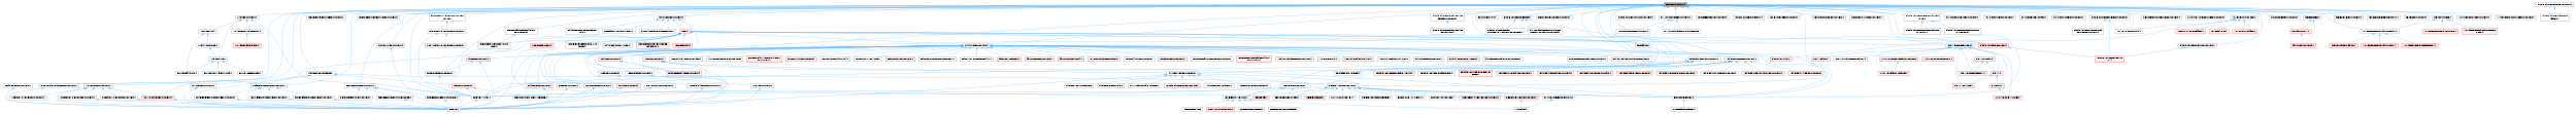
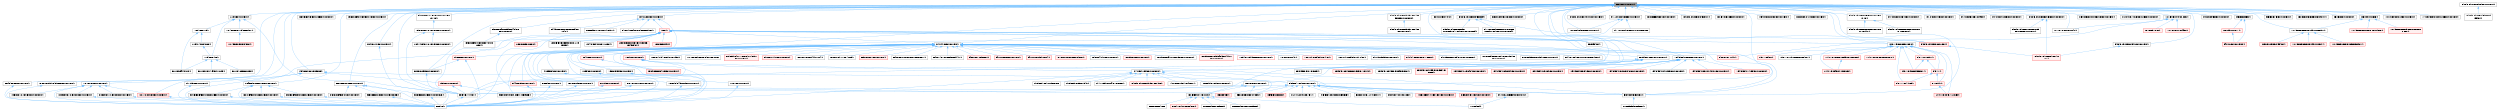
  digraph {
    node [color=grey40 fillcolor=white fontname=Helvetica fontsize=10 shape=box style=filled]
    edge [color=steelblue1 dir=back fontname=Helvetica fontsize=10 labelfontname=Helvetica labelfontsize=10 style=solid]
    n1 [color=gray40 fillcolor=grey60 fontcolor=black height=0.2 label="SceneComponent.h" width=0.4]
    n2 [height=0.2 label="AsyncMovementUtils.h" width=0.4]
    n3 [height=0.2 label="AtmosphericFogComponent.h" width=0.4]
    n4 [height=0.2 label="AudioComponent.h" width=0.4]
    n5 [height=0.2 label="EngineMinimal.h" width=0.4]
    n6 [height=0.2 label="CameraComponent.h" width=0.4]
    n7 [height=0.2 label="CameraShakeSourceComponent.h" width=0.4]
    n8 [height=0.2 label="ChaosDeformableCollisions\lComponent.h" width=0.4]
    n9 [height=0.2 label="ChaosDeformableSolverComponent.h" width=0.4]
    n10 [height=0.2 label="CharacterMovementComponent\lAsync.h" width=0.4]
    n11 [height=0.2 label="ChildActorComponent.h" width=0.4]
    n12 [height=0.2 label="EngineSharedPCH.h" width=0.4]
    n13 [height=0.2 label="PrimitiveComponent.h" width=0.4]
    n14 [height=0.2 label="SkinnedMeshComponent.h" width=0.4]
    n15 [height=0.2 label="SkeletalMeshComponent.h" width=0.4]
    n16 [height=0.2 label="ParticleSystemComponent.h" width=0.4]
    n17 [height=0.2 label="PostProcessComponent.h" width=0.4]
    n18 [height=0.2 label="VehicleSimBaseComponent.h" width=0.4]
    n19 [height=0.2 label="RigVMExecuteContext.h" width=0.4]
    n20 [height=0.2 label="SSCSEditor.h" width=0.4]
    n21 [height=0.2 label="ComponentUtils.h" width=0.4]
    n22 [height=0.2 label="DecalComponent.h" width=0.4]
    n23 [height=0.2 label="DestructibleHLODComponent.h" width=0.4]
    n24 [height=0.2 label="DisplayClusterCameraComponent.h" width=0.4]
    n25 [height=0.2 label="DisplayClusterDisplayDevice\lBaseComponent.h" width=0.4]
    n26 [height=0.2 label="DisplayClusterObjectRef.h" width=0.4]
    n27 [height=0.2 label="DisplayClusterOriginComponent.h" width=0.4]
    n28 [height=0.2 label="DisplayClusterSceneComponent\lSync.h" width=0.4]
    n29 [height=0.2 label="DisplayClusterXformComponent.h" width=0.4]
    n30 [height=0.2 label="ExponentialHeightFogComponent.h" width=0.4]
    n31 [height=0.2 label="ForceFeedbackComponent.h" width=0.4]
    n32 [height=0.2 label="IDisplayClusterProjection.h" width=0.4]
    n33 [height=0.2 label="LevelInstanceComponent.h" width=0.4]
    n34 [height=0.2 label="LightComponentBase.h" width=0.4]
    n35 [height=0.2 label="LightmassPortalComponent.h" width=0.4]
    n36 [height=0.2 label="LocalFogVolumeComponent.h" width=0.4]
    n37 [height=0.2 label="MovementComponent.h" width=0.4]
    n38 [height=0.2 label="MovementUtilsTypes.h" width=0.4]
    n39 [height=0.2 label="MovieScene3DTransformSection.h" width=0.4]
    n40 [height=0.2 label="PhysicsConstraintComponent.h" width=0.4]
    n41 [height=0.2 label="PhysicsSpringComponent.h" width=0.4]
    n42 [height=0.2 label="PhysicsStanceModifier.h" width=0.4]
    n43 [height=0.2 label="PhysicsThrusterComponent.h" width=0.4]
    n44 [height=0.2 label="RadialForceComponent.h" width=0.4]
    n45 [height=0.2 label="ReflectionCaptureComponent.h" width=0.4]
    n46 [height=0.2 label="RemoteControlTrackerComponent.h" width=0.4]
    n47 [height=0.2 label="RuntimeVirtualTextureComponent.h" width=0.4]
    n48 [height=0.2 label="SceneCaptureComponent.h" width=0.4]
    n49 [height=0.2 label="SkyAtmosphereComponent.h" width=0.4]
    n50 [height=0.2 label="SmartObjectComponent.h" width=0.4]
    n51 [height=0.2 label="SpringArmComponent.h" width=0.4]
    n52 [height=0.2 label="StateTargets.h" width=0.4]
    n53 [height=0.2 label="StereoLayerComponent.h" width=0.4]
    n54 [height=0.2 label="Text3DCharacterTransform.h" width=0.4]
    n55 [height=0.2 label="Text3DComponent.h" width=0.4]
    n56 [height=0.2 label="TransformData.h" width=0.4]
    n57 [height=0.2 label="VolumetricCloudComponent.h" width=0.4]
    n58 [height=0.2 label="WindDirectionalSourceComponent.h" width=0.4]
    n59 [height=0.2 label="ActiveSound.h" width=0.4]
    n60 [height=0.2 label="AudioDevice.h" width=0.4]
    n61 [height=0.2 label="MovieSceneAudioSection.h" width=0.4]
    n62 [height=0.2 label="Engine.h" width=0.4]
    n63 [height=0.2 label="LevelEditorViewport.h" width=0.4]
    n64 [height=0.2 label="SequencerTrackFilters.h" width=0.4]
    n65 [height=0.2 label="ChaosDeformableCollisions\lActor.h" width=0.4]
    n66 [height=0.2 label="CharacterMovementComponent.h" width=0.4]
    n67 [color=red fillcolor="#FFF0F0" height=0.2 label="Actor.h" width=0.4]
    n68 [height=0.2 label="BlueprintEditorProjectSettings.h" width=0.4]
    n69 [height=0.2 label="ChildActorComponentEditor\lUtils.h" width=0.4]
    n70 [height=0.2 label="ISCSEditorUICustomization.h" width=0.4]
    n71 [height=0.2 label="UnrealEdSharedPCH.h" width=0.4]
    n72 [height=0.2 label="ActorPrimitiveColorHandler.h" width=0.4]
    n73 [height=0.2 label="ArrowComponent.h" width=0.4]
    n74 [height=0.2 label="AsyncRegisterLevelContext.cpp" width=0.4]
    n75 [color=red fillcolor="#FFF0F0" height=0.2 label="BakedShallowWaterSimulation\lComponent.h" width=0.4]
    n76 [color=red fillcolor="#FFF0F0" height=0.2 label="BillboardComponent.h" width=0.4]
    n77 [color=red fillcolor="#FFF0F0" height=0.2 label="BrushComponent.h" width=0.4]
    n78 [color=red fillcolor="#FFF0F0" height=0.2 label="ClusterUnionComponent.h" width=0.4]
    n79 [height=0.2 label="ComponentCollisionUtil.h" width=0.4]
    n80 [height=0.2 label="CustomPhysXPayload.h" width=0.4]
    n81 [color=red fillcolor="#FFF0F0" height=0.2 label="DebugDrawComponent.h" width=0.4]
    n82 [height=0.2 label="DrawFrustumComponent.h" width=0.4]
    n83 [height=0.2 label="EditorComponentSourceFactory.h" width=0.4]
    n84 [height=0.2 label="EditorViewportSelectability.h" width=0.4]
    n85 [color=red fillcolor="#FFF0F0" height=0.2 label="FloorQueryUtils.h" width=0.4]
    n86 [color=red fillcolor="#FFF0F0" height=0.2 label="GeometrySelector.h" width=0.4]
    n87 [color=red fillcolor="#FFF0F0" height=0.2 label="GizmoBaseComponent.h" width=0.4]
    n88 [color=red fillcolor="#FFF0F0" height=0.2 label="GizmoRenderingUtil.h" width=0.4]
    n89 [color=red fillcolor="#FFF0F0" height=0.2 label="ISMComponentDescriptor.h" width=0.4]
    n90 [height=0.2 label="LakeCollisionComponent.h" width=0.4]
    n91 [color=red fillcolor="#FFF0F0" height=0.2 label="LandscapeComponent.h" width=0.4]
    n92 [height=0.2 label="LandscapeGizmoRenderComponent.h" width=0.4]
    n93 [color=red fillcolor="#FFF0F0" height=0.2 label="LandscapeHeightfieldCollision\lComponent.h" width=0.4]
    n94 [color=red fillcolor="#FFF0F0" height=0.2 label="LandscapeSplinesComponent.h" width=0.4]
+   n95 [height=0.2 label="LineBatchComponent.h" width=0.4]
    n96 [height=0.2 label="MaterialBillboardComponent.h" width=0.4]
    n97 [color=red fillcolor="#FFF0F0" height=0.2 label="MeshComponent.h" width=0.4]
    n98 [height=0.2 label="ModelComponent.h" width=0.4]
    n99 [color=red height=0.2 label="ModularVehicleBaseComponent.h" width=0.4]
    n100 [height=0.2 label="MovementUtils.h" width=0.4]
    n101 [color=red fillcolor="#FFF0F0" height=0.2 label="NetworkPredictionDriver.h" width=0.4]
    n102 [height=0.2 label="NetworkPredictionPhysics.h" width=0.4]
    n103 [height=0.2 label="PhysicsFieldComponent.h" width=0.4]
    n104 [color=red fillcolor="#FFF0F0" height=0.2 label="PrimitiveSceneProxyDesc.h" width=0.4]
    n105 [color=red fillcolor="#FFF0F0" height=0.2 label="ShapeComponent.h" width=0.4]
    n106 [height=0.2 label="SimpleStreamableAssetManager.h" width=0.4]
+   n107 [height=0.2 label="SmartObjectContainerRendering\lComponent.h" width=0.4]
    n108 [height=0.2 label="SmartObjectRenderingComponent.h" width=0.4]
    n109 [color=red fillcolor="#FFF0F0" height=0.2 label="SplineComponent.h" width=0.4]
    n110 [height=0.2 label="SplineMeshComponentDescriptor.h" width=0.4]
    n111 [height=0.2 label="StaticLightingSystemInterface.h" width=0.4]
    n112 [height=0.2 label="TextRenderComponent.h" width=0.4]
    n113 [height=0.2 label="VectorFieldComponent.h" width=0.4]
    n114 [height=0.2 label="KismetRenderingLibrary.h" width=0.4]
    n115 [height=0.2 label="PoseableMeshComponent.h" width=0.4]
    n116 [height=0.2 label="SkeletalMeshUpdate.cpp" width=0.4]
    n117 [height=0.2 label="SkeletalRenderPublic.h" width=0.4]
    n118 [height=0.2 label="SkinWeightProfileManager.h" width=0.4]
    n119 [color=red fillcolor="#FFF0F0" height=0.2 label="DisplayClusterDisplayDevice.h" width=0.4]
    n120 [color=red fillcolor="#FFF0F0" height=0.2 label="TraceFilter.h" width=0.4]
    n121 [height=0.2 label="BTTask_PlayAnimation.h" width=0.4]
    n122 [height=0.2 label="ClothCollisionSource.h" width=0.4]
    n123 [color=red fillcolor="#FFF0F0" height=0.2 label="DebugSkelMeshComponent.h" width=0.4]
    n124 [color=red fillcolor="#FFF0F0" height=0.2 label="InstancedSkinnedMeshComponent.h" width=0.4]
    n125 [height=0.2 label="PhysicsAssetEditorOptions.h" width=0.4]
    n126 [color=red fillcolor="#FFF0F0" height=0.2 label="ReferencePose.h" width=0.4]
    n127 [height=0.2 label="SAnimAttributeView.h" width=0.4]
    n128 [height=0.2 label="SkeletalMeshRestoreState.h" width=0.4]
    n129 [height=0.2 label="ParticleEventManager.h" width=0.4]
    n130 [height=0.2 label="ParticleModuleEventGenerator.h" width=0.4]
    n131 [color=red fillcolor="#FFF0F0" height=0.2 label="ParticleModuleEventReceiver\lBase.h" width=0.4]
    n132 [color=red fillcolor="#FFF0F0" height=0.2 label="ParticleModuleParameterDynamic.h" width=0.4]
    n133 [color=red fillcolor="#FFF0F0" height=0.2 label="VehicleSimAerofoilComponent.h" width=0.4]
    n134 [color=red fillcolor="#FFF0F0" height=0.2 label="VehicleSimChassisComponent.h" width=0.4]
    n135 [color=red fillcolor="#FFF0F0" height=0.2 label="VehicleSimClutchComponent.h" width=0.4]
    n136 [color=red fillcolor="#FFF0F0" height=0.2 label="VehicleSimEngineComponent.h" width=0.4]
    n137 [color=red fillcolor="#FFF0F0" height=0.2 label="VehicleSimSuspensionComponent.h" width=0.4]
    n138 [height=0.2 label="VehicleSimThrusterComponent.h" width=0.4]
    n139 [color=red fillcolor="#FFF0F0" height=0.2 label="VehicleSimTransmissionComponent.h" width=0.4]
    n140 [color=red fillcolor="#FFF0F0" height=0.2 label="VehicleSimWheelComponent.h" width=0.4]
    n141 [color=red fillcolor="#FFF0F0" height=0.2 label="AnimNextDataInterfaceInstance.h" width=0.4]
    n142 [color=red fillcolor="#FFF0F0" height=0.2 label="AnimNextGraphInstance.h" width=0.4]
    n143 [color=red fillcolor="#FFF0F0" height=0.2 label="AnimNextExecuteContext.h" width=0.4]
    n144 [color=red fillcolor="#FFF0F0" height=0.2 label="AnimNextRigVMAsset.h" width=0.4]
    n145 [color=red fillcolor="#FFF0F0" height=0.2 label="RigVM.h" width=0.4]
    n146 [color=red fillcolor="#FFF0F0" height=0.2 label="SyncThis.h" width=0.4]
    n147 [color=red fillcolor="#FFF0F0" height=0.2 label="RigVMNativized.h" width=0.4]
    n148 [color=red fillcolor="#FFF0F0" height=0.2 label="RigVMDispatchFactory.h" width=0.4]
    n149 [color=red fillcolor="#FFF0F0" height=0.2 label="RigVMEditor.h" width=0.4]
    n150 [color=red fillcolor="#FFF0F0" height=0.2 label="RigVMFunction.h" width=0.4]
    n151 [height=0.2 label="RigVMRuntimeDataRegistry.h" width=0.4]
    n152 [color=red fillcolor="#FFF0F0" height=0.2 label="IDisplayClusterBlueprint\lAPI.h" width=0.4]
    n153 [height=0.2 label="DisplayClusterInFrustumFit\lCameraComponent.h" width=0.4]
    n154 [height=0.2 label="DisplayClusterDisplayDevice\lComponent.h" width=0.4]
    n155 [height=0.2 label="DisplayClusterLabelComponent.h" width=0.4]
    n156 [height=0.2 label="IDisplayClusterLightCard\lEditor.h" width=0.4]
    n157 [color=red fillcolor="#FFF0F0" height=0.2 label="DisplayClusterRootActor.h" width=0.4]
    n158 [height=0.2 label="DisplayClusterRender\l_ProceduralMeshComponentRef.h" width=0.4]
    n159 [height=0.2 label="SkyAtmosphereCommonData\l_StaticMeshComponentRef.h" width=0.4]
    n160 [height=0.2 label="DisplayClusterSceneComponent\lSyncParent.h" width=0.4]
    n161 [height=0.2 label="DisplayClusterSceneComponent\lSyncThis.h" width=0.4]
    n162 [color=red fillcolor="#FFF0F0" height=0.2 label="LightComponent.h" width=0.4]
    n163 [height=0.2 label="SkyLightComponent.h" width=0.4]
    n164 [color=red fillcolor="#FFF0F0" height=0.2 label="NavMovementComponent.h" width=0.4]
    n165 [height=0.2 label="InterpToMovementComponent.h" width=0.4]
    n166 [height=0.2 label="ProjectileMovementComponent.h" width=0.4]
    n167 [height=0.2 label="RotatingMovementComponent.h" width=0.4]
-   n168 [color=red fillcolor="#FFF0F0" height=0.2 label="InstantMovementEffect.h" width=0.4]
    n169 [color=red fillcolor="#FFF0F0" height=0.2 label="LayeredMove.h" width=0.4]
    n170 [color=red fillcolor="#FFF0F0" height=0.2 label="MovementModifier.h" width=0.4]
    n171 [color=red fillcolor="#FFF0F0" height=0.2 label="ISequencerTrackEditor.h" width=0.4]
    n172 [color=red fillcolor="#FFF0F0" height=0.2 label="MovieScene3DTransformTrack.h" width=0.4]
    n173 [color=red fillcolor="#FFF0F0" height=0.2 label="MovieSceneParameterSection.h" width=0.4]
    n174 [height=0.2 label="BoxReflectionCaptureComponent.h" width=0.4]
    n175 [height=0.2 label="PlaneReflectionCaptureComponent.h" width=0.4]
    n176 [height=0.2 label="SphereReflectionCaptureComponent.h" width=0.4]
    n177 [height=0.2 label="PlanarReflectionComponent.h" width=0.4]
    n178 [height=0.2 label="SceneCaptureComponent2D.h" width=0.4]
    n179 [height=0.2 label="SceneCaptureComponentCube.h" width=0.4]
    n180 [height=0.2 label="SkyAtmosphereCommonData.cpp" width=0.4]
    n181 [color=red fillcolor="#FFF0F0" height=0.2 label="GizmoComponents.h" width=0.4]
    n182 [color=red fillcolor="#FFF0F0" height=0.2 label="TransformProxy.h" width=0.4]
    n183 [color=red fillcolor="#FFF0F0" height=0.2 label="MovieScenePropertyTemplate.h" width=0.4]
    n184 [color=red fillcolor="#FFF0F0" height=0.2 label="MovieSceneTracksComponent\lTypes.h" width=0.4]
    n185 [height=0.2 label="AudioVirtualLoop.h" width=0.4]
    n186 [height=0.2 label="SoundDefinitions.h" width=0.4]
    n187 [height=0.2 label="SoundNodeDoppler.h" width=0.4]
    n188 [height=0.2 label="SoundSubmixGraphNode.h" width=0.4]
    n189 [color=red fillcolor="#FFF0F0" height=0.2 label="MovieSceneTranslator.h" width=0.4]
    n190 [color=red fillcolor="#FFF0F0" height=0.2 label="BookMarkTypeActions.h" width=0.4]
    n191 [height=0.2 label="DragTool_BoxSelect.h" width=0.4]
    n192 [height=0.2 label="DragTool_FrustumSelect.h" width=0.4]
    n193 [height=0.2 label="FractureTool.cpp" width=0.4]
    n194 [height=0.2 label="UnrealEd.h" width=0.4]
    n195 [height=0.2 label="ArchVisCharMovementComponent.h" width=0.4]
    n196 [height=0.2 label="AbilityTask_SpawnActor.h" width=0.4]
    n197 [color=red fillcolor="#FFF0F0" height=0.2 label="ActorDescContainerInstance\lCollection.h" width=0.4]
    n198 [color=red fillcolor="#FFF0F0" height=0.2 label="ActorDescList.h" width=0.4]
    n199 [color=red fillcolor="#FFF0F0" height=0.2 label="ActorDragDropOp.h" width=0.4]
    n200 [height=0.2 label="ActorElementEditorCopyAnd\lPaste.h" width=0.4]
    n1 -> n2
    n1 -> n3
    n1 -> n4
    n1 -> n5
    n1 -> n6
    n1 -> n7
    n1 -> n8
    n1 -> n9
    n1 -> n10
    n1 -> n11
    n1 -> n12
    n1 -> n13
    n1 -> n14
    n1 -> n15
    n1 -> n16
    n1 -> n17
    n1 -> n18
    n1 -> n19
    n1 -> n20
    n1 -> n21
    n1 -> n22
    n1 -> n23
    n1 -> n24
    n1 -> n25
    n1 -> n26
    n1 -> n27
    n1 -> n28
    n1 -> n29
    n1 -> n30
    n1 -> n31
    n1 -> n32
    n1 -> n33
    n1 -> n34
    n1 -> n35
    n1 -> n36
    n1 -> n37
    n1 -> n38
    n1 -> n39
    n1 -> n40
    n1 -> n41
    n1 -> n42
    n1 -> n43
    n1 -> n44
    n1 -> n45
    n1 -> n46
    n1 -> n47
    n1 -> n48
    n1 -> n49
    n1 -> n50
    n1 -> n51
    n1 -> n52
    n1 -> n53
    n1 -> n54
    n1 -> n55
    n1 -> n56
    n1 -> n57
    n1 -> n58
    n4 -> n5
    n4 -> n59
    n4 -> n60
    n4 -> n61
    n5 -> n62
    n6 -> n5
    n6 -> n63
    n6 -> n64
    n8 -> n65
    n10 -> n66
    n11 -> n62
    n11 -> n67
    n11 -> n68
    n11 -> n69
    n11 -> n70
    n12 -> n71
    n13 -> n12
    n13 -> n16
    n13 -> n18
    n13 -> n72
    n13 -> n73
    n13 -> n74
    n13 -> n75
    n13 -> n76
    n13 -> n77
    n13 -> n78
    n13 -> n79
    n13 -> n80
    n13 -> n81
    n13 -> n82
    n13 -> n83
    n13 -> n84
    n13 -> n85
    n13 -> n86
    n13 -> n87
    n13 -> n88
    n13 -> n89
    n13 -> n90
    n13 -> n91
    n13 -> n92
    n13 -> n93
    n13 -> n94
+   n13 -> n95
    n13 -> n96
    n13 -> n97
    n13 -> n98
    n13 -> n99
    n13 -> n100
    n13 -> n101
    n13 -> n102
    n13 -> n103
    n13 -> n104
    n13 -> n105
    n13 -> n106
+   n13 -> n107
    n13 -> n108
    n13 -> n109
    n13 -> n110
    n13 -> n111
    n13 -> n112
    n13 -> n113
    n14 -> n12
    n14 -> n15
    n14 -> n62
    n14 -> n114
    n14 -> n115
    n14 -> n116
    n14 -> n117
    n14 -> n118
    n14 -> n119
    n15 -> n5
    n15 -> n12
    n15 -> n64
    n15 -> n120
    n15 -> n121
    n15 -> n122
    n15 -> n123
    n15 -> n124
    n15 -> n125
    n15 -> n126
    n15 -> n127
    n15 -> n128
    n16 -> n5
    n16 -> n129
    n16 -> n130
    n16 -> n131
    n16 -> n132
    n17 -> n62
    n18 -> n133
    n18 -> n134
    n18 -> n135
    n18 -> n136
    n18 -> n137
    n18 -> n138
    n18 -> n139
    n18 -> n140
    n19 -> n141
    n19 -> n142
    n19 -> n143
    n19 -> n144
    n19 -> n145
    n19 -> n146
    n19 -> n147
    n19 -> n148
    n19 -> n149
    n19 -> n150
    n19 -> n151
    n22 -> n62
    n24 -> n152
    n24 -> n153
    n25 -> n154
    n26 -> n157
    n26 -> n158
    n26 -> n159
    n27 -> n152
    n28 -> n160
    n28 -> n161
    n30 -> n62
    n34 -> n62
    n34 -> n64
    n34 -> n162
    n34 -> n163
    n37 -> n62
    n37 -> n164
    n37 -> n165
    n37 -> n166
    n37 -> n167
    n38 -> n2
    n38 -> n85
-   n38 -> n168
    n38 -> n169
    n38 -> n170
    n39 -> n171
    n39 -> n172
    n39 -> n173
    n44 -> n62
    n45 -> n62
    n45 -> n174
    n45 -> n175
    n45 -> n176
    n48 -> n62
    n48 -> n177
    n48 -> n178
    n48 -> n179
    n49 -> n3
    n49 -> n111
    n49 -> n180
    n51 -> n5
    n52 -> n181
    n52 -> n182
    n56 -> n39
    n56 -> n183
    n56 -> n184
    n59 -> n185
    n59 -> n186
    n60 -> n186
    n60 -> n187
    n60 -> n188
    n61 -> n189
    n63 -> n190
    n63 -> n191
    n63 -> n192
    n63 -> n193
    n63 -> n194
    n66 -> n5
    n66 -> n195
    n67 -> n5
    n67 -> n12
    n67 -> n13
    n67 -> n19
    n67 -> n20
    n67 -> n63
    n67 -> n65
    n67 -> n120
    n67 -> n129
    n67 -> n157
    n67 -> n164
    n67 -> n196
    n67 -> n197
    n67 -> n198
    n67 -> n199
    n67 -> n200
    n73 -> n62
    n76 -> n62
    n77 -> n62
    n82 -> n62
+   n95 -> n62
    n96 -> n62
    n97 -> n5
    n97 -> n12
    n97 -> n14
    n98 -> n62
    n105 -> n17
    n105 -> n62
    n109 -> n94
    n112 -> n62
    n113 -> n62
    n123 -> n194
    n125 -> n194
    n141 -> n142
    n145 -> n146
    n145 -> n147
    n146 -> n144
    n150 -> n145
    n150 -> n148
    n155 -> n156
    n157 -> n152
    n162 -> n5
    n162 -> n111
    n163 -> n62
    n164 -> n62
    n166 -> n62
    n167 -> n62
    n174 -> n62
    n175 -> n62
    n176 -> n62
    n178 -> n62
    n179 -> n62
    n182 -> n181
    n185 -> n60
  }
